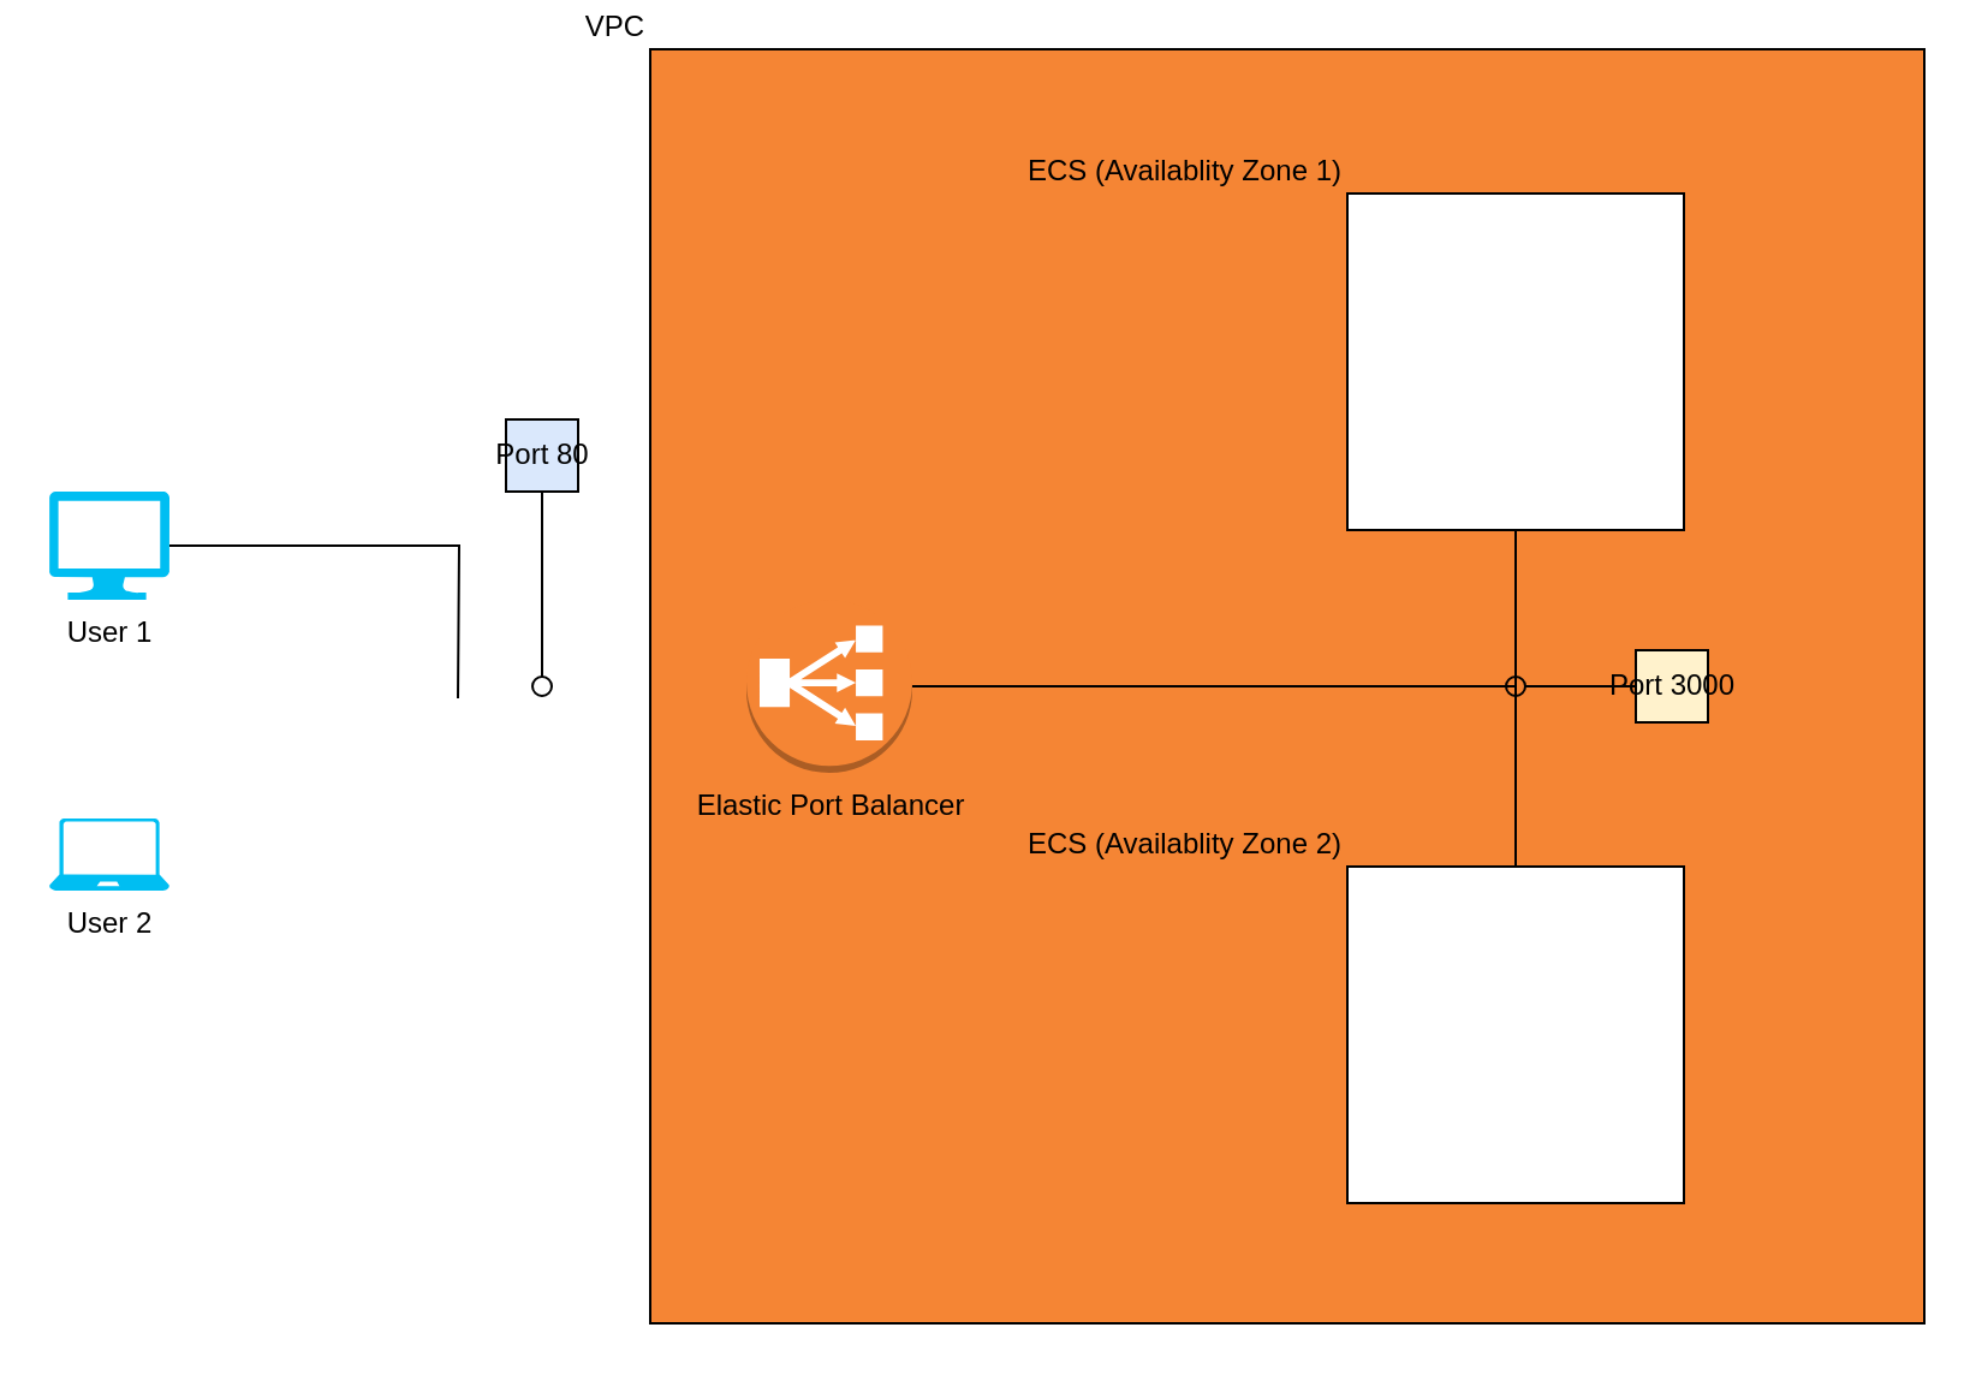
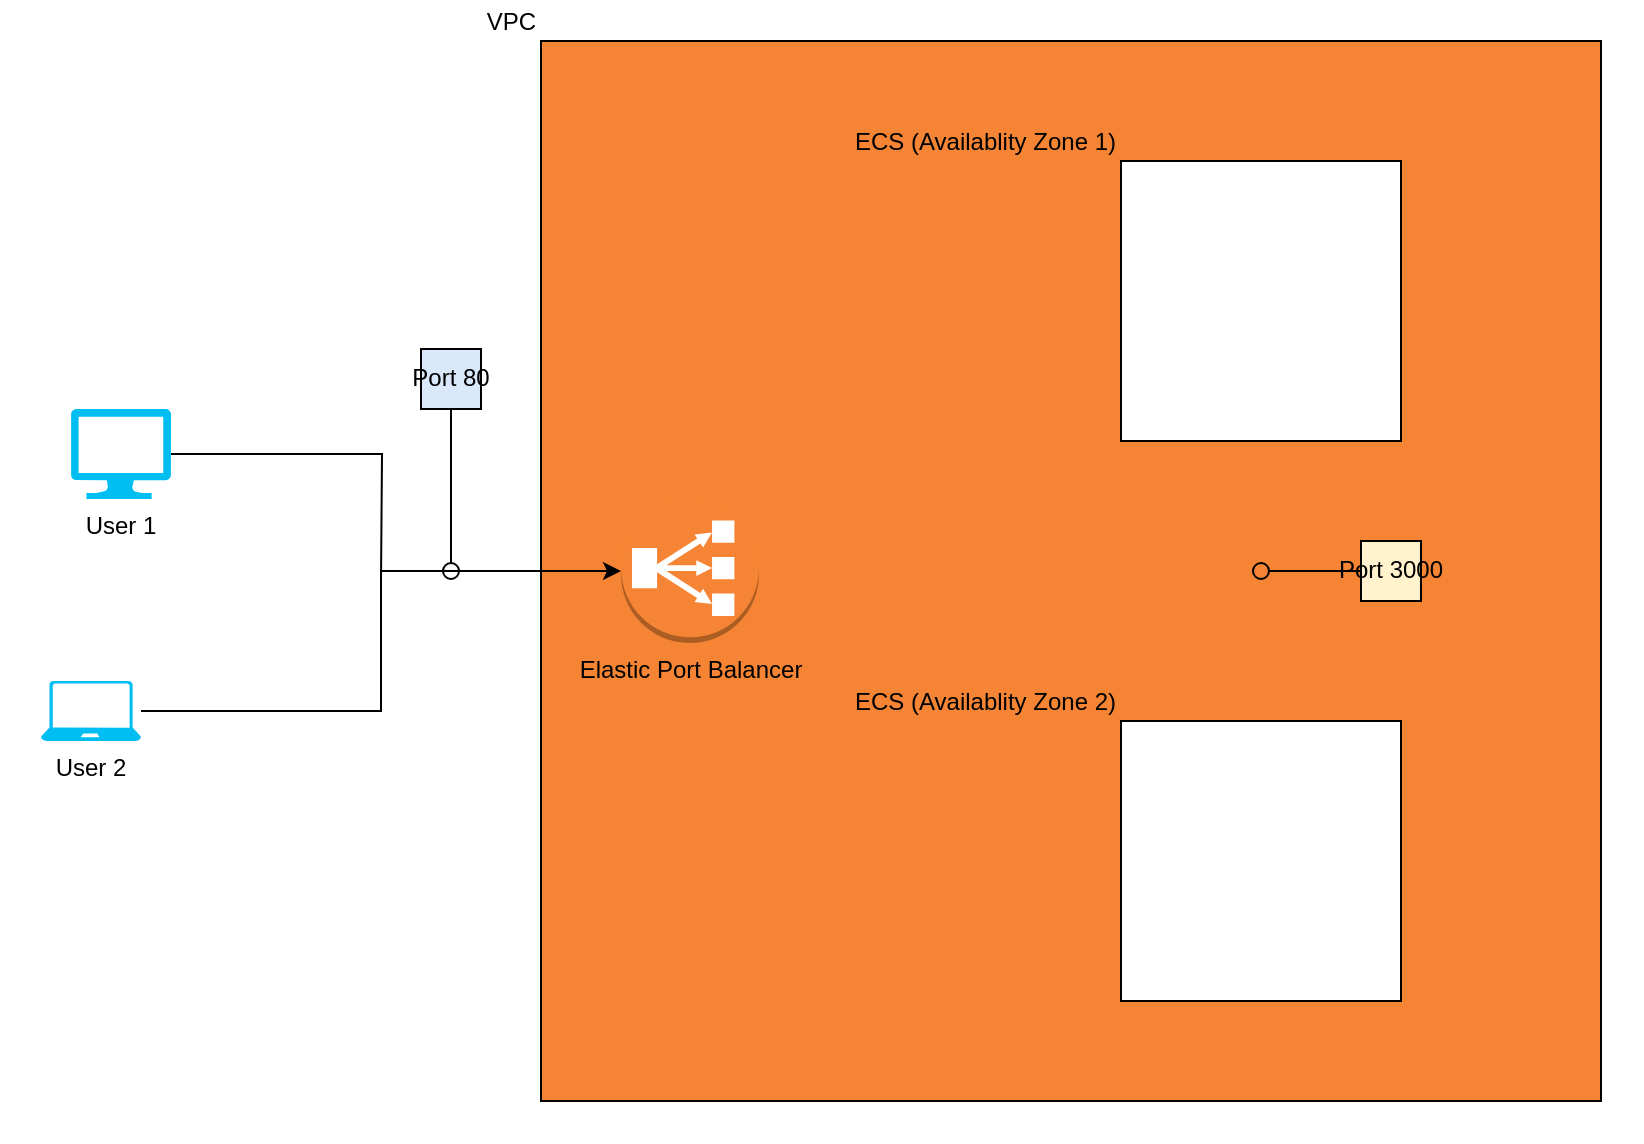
  <mxCell id="0" />
  <mxCell id="1" parent="0" />
  <mxCell id="2" value="VPC" style="whiteSpace=wrap;html=1;aspect=fixed;labelPosition=left;verticalLabelPosition=top;align=right;verticalAlign=bottom;fillColor=#f58534;" vertex="1" parent="1"><mxGeometry x="270" y="20" width="530" height="530" as="geometry" /></mxCell>
  <mxCell id="3" value="&lt;div&gt;ECS (Availablity Zone 1)&lt;br&gt;&lt;/div&gt;" style="whiteSpace=wrap;html=1;aspect=fixed;labelPosition=left;verticalLabelPosition=top;align=right;verticalAlign=bottom;" vertex="1" parent="1"><mxGeometry x="560" y="80" width="140" height="140" as="geometry" /></mxCell>
  <mxCell id="4" value="" style="shape=image;html=1;verticalAlign=top;verticalLabelPosition=bottom;labelBackgroundColor=#ffffff;imageAspect=0;aspect=fixed;image=https://cdn2.iconfinder.com/data/icons/designer-skills/128/code-programming-javascript-software-develop-command-language-128.png;labelBorderColor=none;" vertex="1" parent="1"><mxGeometry x="600" y="120" width="60" height="60" as="geometry" /></mxCell>
- <mxCell id="5" style="edgeStyle=orthogonalEdgeStyle;rounded=0;orthogonalLoop=1;jettySize=auto;html=1;entryX=0.5;entryY=1;entryDx=0;entryDy=0;endArrow=none;endFill=0;" edge="1" parent="1" source="7" target="3"><mxGeometry relative="1" as="geometry" /></mxCell>
- <mxCell id="6" style="edgeStyle=orthogonalEdgeStyle;rounded=0;orthogonalLoop=1;jettySize=auto;html=1;entryX=0.5;entryY=0;entryDx=0;entryDy=0;endArrow=none;endFill=0;" edge="1" parent="1" source="7" target="12"><mxGeometry relative="1" as="geometry" /></mxCell>
  <mxCell id="7" value="Elastic Port Balancer" style="outlineConnect=0;dashed=0;verticalLabelPosition=bottom;verticalAlign=top;align=center;html=1;shape=mxgraph.aws3.classic_load_balancer;fillColor=#F58534;gradientColor=none;" vertex="1" parent="1"><mxGeometry x="310" y="249" width="69" height="72" as="geometry" /></mxCell>
  <mxCell id="8" style="edgeStyle=orthogonalEdgeStyle;rounded=0;orthogonalLoop=1;jettySize=auto;html=1;endArrow=none;endFill=0;" edge="1" parent="1" source="9"><mxGeometry relative="1" as="geometry"><mxPoint x="190" y="290" as="targetPoint" /></mxGeometry></mxCell>
- <mxCell id="9" value="&lt;div&gt;User 1&lt;/div&gt;" style="verticalLabelPosition=bottom;html=1;verticalAlign=top;align=center;strokeColor=none;fillColor=#00BEF2;shape=mxgraph.azure.computer;pointerEvents=1;" vertex="1" parent="1"><mxGeometry x="20" y="204" width="50" height="45" as="geometry" /></mxCell>
+ <mxCell id="9" value="&lt;div&gt;User 1&lt;/div&gt;" style="verticalLabelPosition=bottom;html=1;verticalAlign=top;align=center;strokeColor=none;fillColor=#00BEF2;shape=mxgraph.azure.computer;pointerEvents=1;" vertex="1" parent="1"><mxGeometry x="35" y="204" width="50" height="45" as="geometry" /></mxCell>
+ <mxCell id="10" style="edgeStyle=orthogonalEdgeStyle;rounded=0;orthogonalLoop=1;jettySize=auto;html=1;entryX=0;entryY=0.5;entryDx=0;entryDy=0;entryPerimeter=0;" edge="1" parent="1" source="11" target="7"><mxGeometry relative="1" as="geometry" /></mxCell>
  <mxCell id="11" value="User 2" style="verticalLabelPosition=bottom;html=1;verticalAlign=top;align=center;strokeColor=none;fillColor=#00BEF2;shape=mxgraph.azure.laptop;pointerEvents=1;" vertex="1" parent="1"><mxGeometry x="20" y="340" width="50" height="30" as="geometry" /></mxCell>
  <mxCell id="12" value="ECS (Availablity Zone 2)" style="whiteSpace=wrap;html=1;aspect=fixed;labelPosition=left;verticalLabelPosition=top;align=right;verticalAlign=bottom;" vertex="1" parent="1"><mxGeometry x="560" y="360" width="140" height="140" as="geometry" /></mxCell>
  <mxCell id="13" value="" style="shape=image;html=1;verticalAlign=top;verticalLabelPosition=bottom;labelBackgroundColor=#ffffff;imageAspect=0;aspect=fixed;image=https://cdn2.iconfinder.com/data/icons/designer-skills/128/code-programming-javascript-software-develop-command-language-128.png;labelBorderColor=none;" vertex="1" parent="1"><mxGeometry x="600" y="400" width="60" height="60" as="geometry" /></mxCell>
  <mxCell id="14" value="Port 80" style="html=1;rounded=0;fillColor=#dae8fc;" vertex="1" parent="1"><mxGeometry x="210" y="174" width="30" height="30" as="geometry" /></mxCell>
  <mxCell id="15" value="" style="endArrow=none;html=1;rounded=0;align=center;verticalAlign=top;endFill=0;labelBackgroundColor=none;endSize=2;" edge="1" source="14" target="16" parent="1"><mxGeometry relative="1" as="geometry" /></mxCell>
  <mxCell id="16" value="" style="ellipse;html=1;fontSize=11;align=center;fillColor=none;points=[];aspect=fixed;resizable=0;verticalAlign=bottom;labelPosition=center;verticalLabelPosition=top;flipH=1;" vertex="1" parent="1"><mxGeometry x="221" y="281" width="8" height="8" as="geometry" /></mxCell>
  <mxCell id="17" value="&lt;div&gt;Port 3000&lt;/div&gt;" style="html=1;rounded=0;fillColor=#fff2cc;" vertex="1" parent="1"><mxGeometry x="680" y="270" width="30" height="30" as="geometry" /></mxCell>
  <mxCell id="18" value="" style="endArrow=none;html=1;rounded=0;align=center;verticalAlign=top;endFill=0;labelBackgroundColor=none;endSize=2;" edge="1" source="17" target="19" parent="1"><mxGeometry relative="1" as="geometry" /></mxCell>
  <mxCell id="19" value="" style="ellipse;html=1;fontSize=11;align=center;fillColor=none;points=[];aspect=fixed;resizable=0;verticalAlign=bottom;labelPosition=center;verticalLabelPosition=top;flipH=1;" vertex="1" parent="1"><mxGeometry x="626" y="281" width="8" height="8" as="geometry" /></mxCell>
